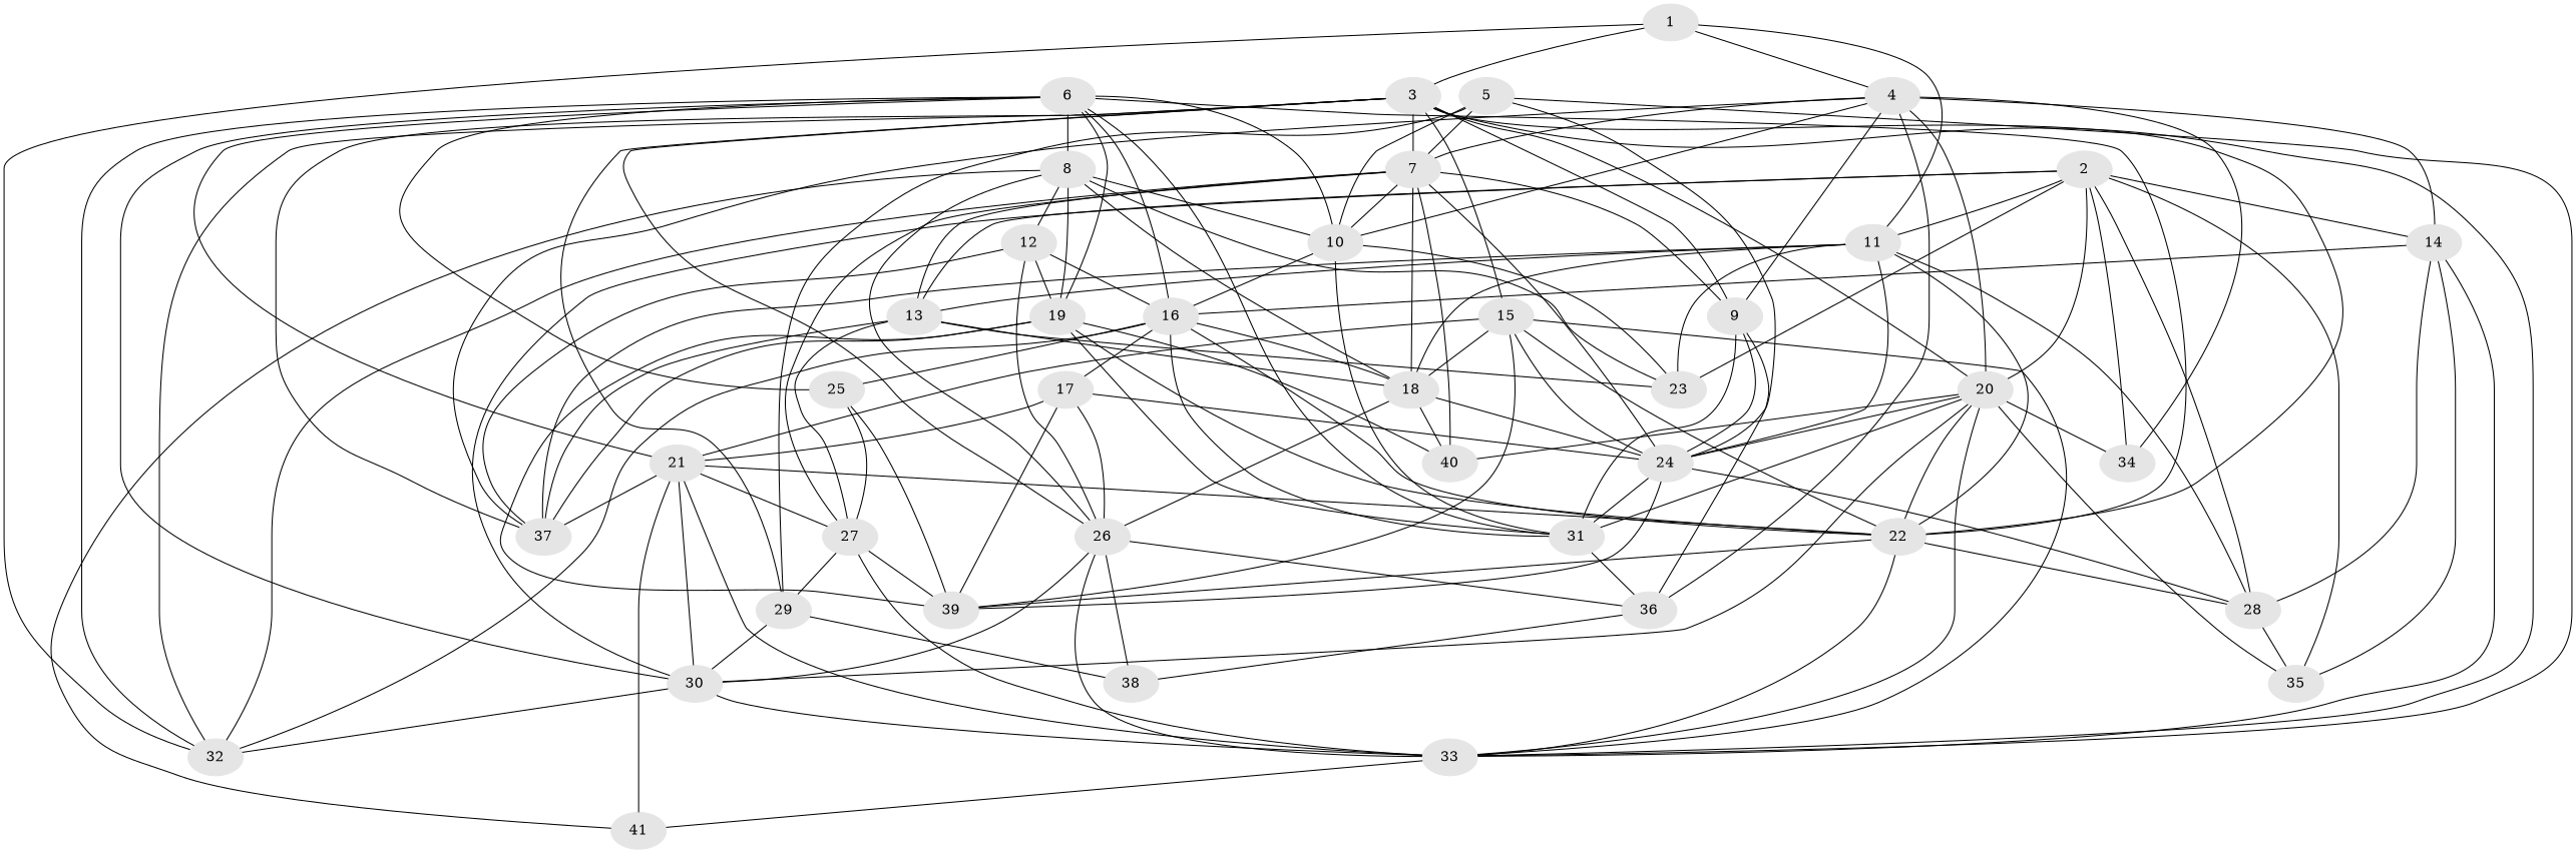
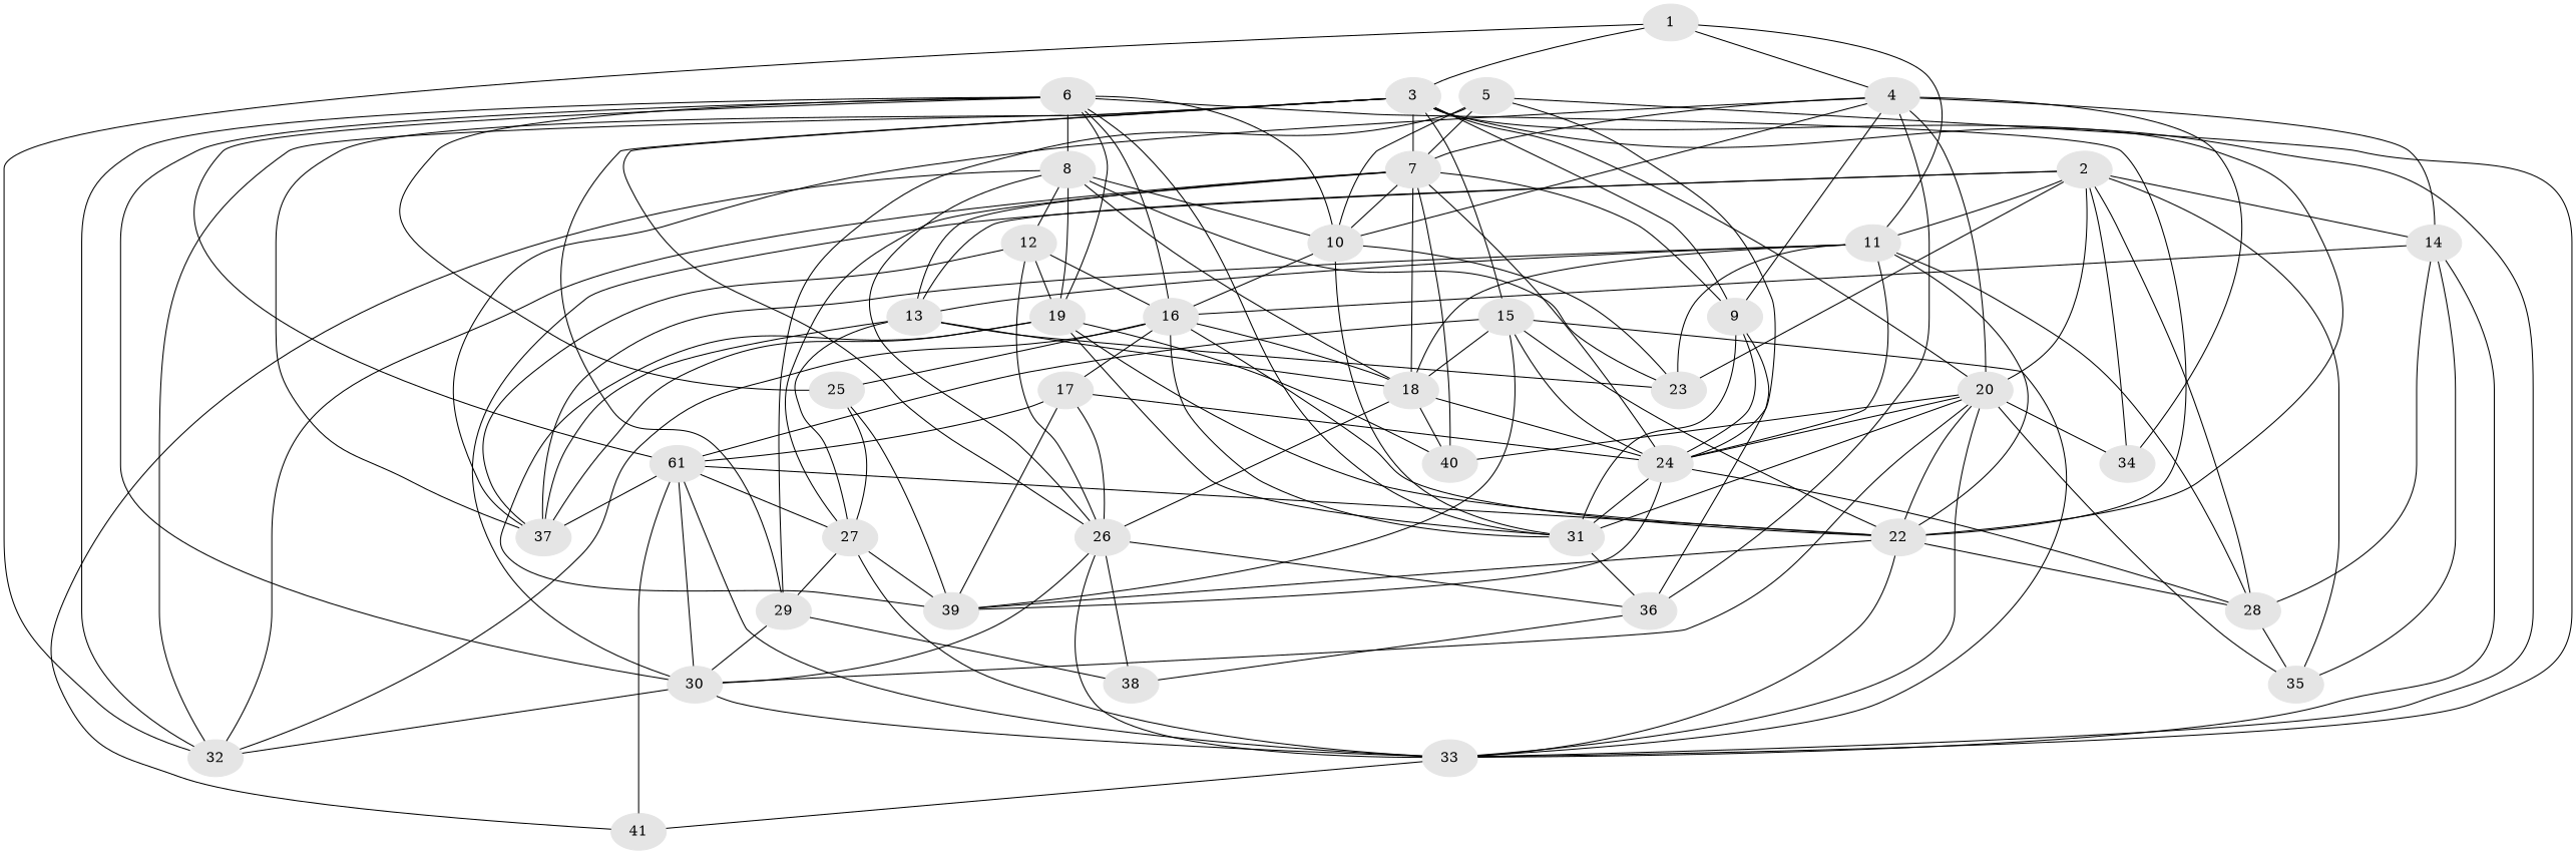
  graph {
    node [color=gray90 style=filled]
    edge [weight=1.0]
    1
    3
    4
    11
    32
    20
    7
    9
    15
    22
    26
    29
    33
    37
    14
    34
    10
    36
    13
    23
    28
    24
    18
    2
    30
    35
    27
    16
    31
    40
-   21
+   21 [label=61]
    39
    38
    41
    5
    6
    8
    19
    25
    12
    17
    1 -- 3
    1 -- 4
    1 -- 11
    1 -- 32
    3 -- 32 [weight=2.0]
    3 -- 20
    3 -- 7
    3 -- 9
    3 -- 15
    3 -- 22
    3 -- 26
    3 -- 29
    3 -- 33
    3 -- 37
    4 -- 20
    4 -- 7
    4 -- 9
    4 -- 37
    4 -- 14
    4 -- 34
    4 -- 10
    4 -- 36 [weight=2.0]
    11 -- 22
    11 -- 37
    11 -- 13 [weight=2.0]
    11 -- 23
    11 -- 28
    11 -- 24
    11 -- 18 [weight=2.0]
    20 -- 22
    20 -- 33
    20 -- 34
    20 -- 24 [weight=2.0]
    20 -- 30
    20 -- 35
    20 -- 31
    20 -- 40
    7 -- 32
    7 -- 9
    7 -- 10
    7 -- 13
    7 -- 24
    7 -- 18
    7 -- 27 [weight=2.0]
    7 -- 40
    9 -- 36
    9 -- 24
    9 -- 31
    15 -- 22 [weight=2.0]
    15 -- 33
    15 -- 24
    15 -- 18
    15 -- 21
    15 -- 39
    22 -- 33
    22 -- 28
    22 -- 39
    26 -- 33
    26 -- 36
    26 -- 30
    26 -- 38 [weight=2.0]
    29 -- 30 [weight=2.0]
    29 -- 38
    33 -- 41
    14 -- 33
    14 -- 28
    14 -- 35
    14 -- 16
    10 -- 23 [weight=2.0]
    10 -- 16 [weight=2.0]
    10 -- 31
    36 -- 38
    13 -- 37 [weight=4.0]
    13 -- 23
    13 -- 18
    13 -- 27
    28 -- 35
    24 -- 28
    24 -- 31
    24 -- 39
    18 -- 26
    18 -- 24
    18 -- 40
    2 -- 11 [weight=2.0]
    2 -- 20
    2 -- 14
    2 -- 34 [weight=2.0]
    2 -- 13 [weight=2.0]
    2 -- 23
    2 -- 28
    2 -- 30
    2 -- 35
    30 -- 32
    30 -- 33 [weight=2.0]
    27 -- 29
    27 -- 33
    27 -- 39
    16 -- 32 [weight=2.0]
    16 -- 22
    16 -- 18
    16 -- 31
    16 -- 25
    16 -- 17
    31 -- 36
    21 -- 22
    21 -- 33
    21 -- 37
    21 -- 30
    21 -- 27
    21 -- 41 [weight=2.0]
    5 -- 7
    5 -- 29
    5 -- 33
    5 -- 10
    5 -- 24
    6 -- 32
    6 -- 22
    6 -- 10
    6 -- 30
    6 -- 16
    6 -- 31
    6 -- 21 [weight=2.0]
    6 -- 8 [weight=2.0]
    6 -- 19
    6 -- 25
    8 -- 26
    8 -- 10
    8 -- 23 [weight=2.0]
    8 -- 18
    8 -- 41
    8 -- 19 [weight=2.0]
    8 -- 12 [weight=2.0]
    19 -- 22
    19 -- 37
    19 -- 31
    19 -- 40
    19 -- 39 [weight=2.0]
    25 -- 27
    25 -- 39
    12 -- 26
    12 -- 37
    12 -- 16
    12 -- 19 [weight=3.0]
    17 -- 26
    17 -- 24
    17 -- 21 [weight=2.0]
    17 -- 39
  }
